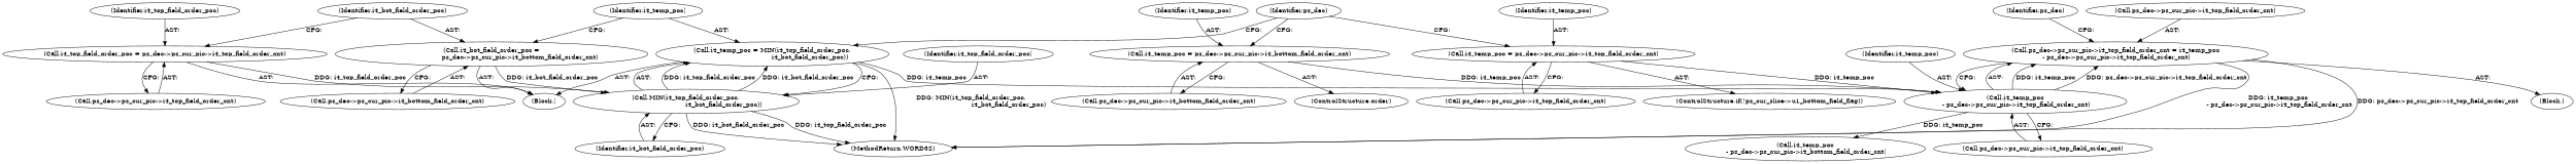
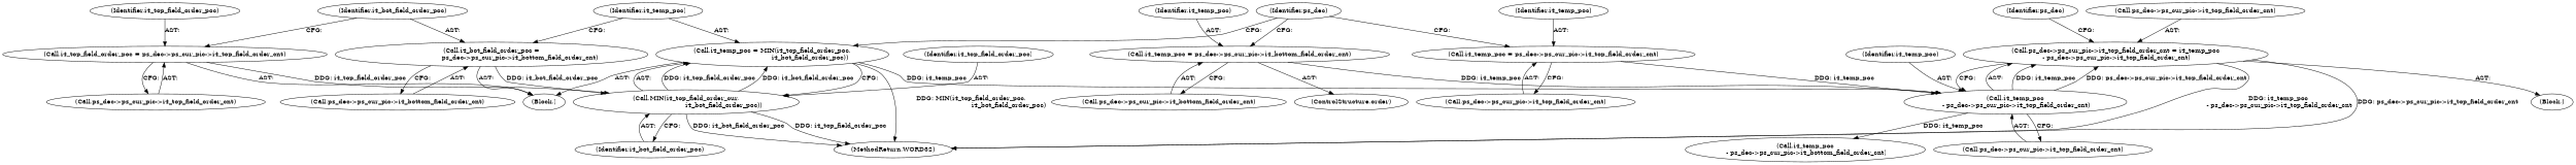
  digraph {
    n1 [label="(Call,ps_dec->ps_cur_pic->i4_top_field_order_cnt = i4_temp_poc\n - ps_dec->ps_cur_pic->i4_top_field_order_cnt)"]
    n2 [label="(Call,i4_temp_poc\n - ps_dec->ps_cur_pic->i4_top_field_order_cnt)"]
    n3 [label="(MethodReturn,WORD32)"]
    n4 [label="(Block,)"]
    n5 [label="(Call,ps_dec->ps_cur_pic->i4_top_field_order_cnt)"]
    n6 [label="(Call,i4_temp_poc\n - ps_dec->ps_cur_pic->i4_bottom_field_order_cnt)"]
    n7 [label="(Call,i4_temp_poc = MIN(i4_top_field_order_poc,\n                                     i4_bot_field_order_poc))"]
-   n8 [label="(Call,MIN(i4_top_field_order_poc,\n                                     i4_bot_field_order_poc))"]
+   n8 [label="(Call,MIN(i4_top_field_order_cur,\n                                     i4_bot_field_order_poc))"]
    n9 [label="(Block,)"]
    n10 [label="(Identifier,i4_bot_field_order_poc)"]
    n11 [label="(Call,i4_top_field_order_poc = ps_dec->ps_cur_pic->i4_top_field_order_cnt)"]
    n12 [label="(Call,ps_dec->ps_cur_pic->i4_top_field_order_cnt)"]
    n13 [label="(Call,i4_bot_field_order_poc =\n                            ps_dec->ps_cur_pic->i4_bottom_field_order_cnt)"]
    n14 [label="(Call,ps_dec->ps_cur_pic->i4_bottom_field_order_cnt)"]
    n15 [label="(Call,i4_temp_poc = ps_dec->ps_cur_pic->i4_bottom_field_order_cnt)"]
    n16 [label="(ControlStructure,order)"]
    n17 [label="(Call,ps_dec->ps_cur_pic->i4_bottom_field_order_cnt)"]
    n18 [label="(Call,i4_temp_poc = ps_dec->ps_cur_pic->i4_top_field_order_cnt)"]
-   n19 [label="(ControlStructure,if(!ps_cur_slice->u1_bottom_field_flag))"]
    n20 [label="(Call,ps_dec->ps_cur_pic->i4_top_field_order_cnt)"]
    n21 [label="(Identifier,i4_temp_poc)"]
    n22 [label="(Identifier,i4_temp_poc)"]
    n23 [label="(Identifier,ps_dec)"]
    n24 [label="(Identifier,i4_top_field_order_poc)"]
    n25 [label="(Identifier,ps_dec)"]
    n26 [label="(Identifier,i4_temp_poc)"]
    n27 [label="(Identifier,i4_top_field_order_poc)"]
    n28 [label="(Identifier,i4_temp_poc)"]
    n29 [label="(Call,ps_dec->ps_cur_pic->i4_top_field_order_cnt)"]
    n30 [label="(Identifier,i4_bot_field_order_poc)"]
    n1 -> n2 [label="CFG: "]
    n1 -> n3 [label="DDG: i4_temp_poc\n - ps_dec->ps_cur_pic->i4_top_field_order_cnt"]
    n1 -> n3 [label="DDG: ps_dec->ps_cur_pic->i4_top_field_order_cnt"]
    n1 -> n4 [label="AST: "]
    n2 -> n1 [label="AST: "]
    n2 -> n1 [label="DDG: i4_temp_poc"]
    n2 -> n1 [label="DDG: ps_dec->ps_cur_pic->i4_top_field_order_cnt"]
    n2 -> n5 [label="CFG: "]
    n2 -> n6 [label="DDG: i4_temp_poc"]
    n5 -> n2 [label="AST: "]
    n7 -> n2 [label="DDG: i4_temp_poc"]
    n7 -> n3 [label="DDG: MIN(i4_top_field_order_poc,\n                                     i4_bot_field_order_poc)"]
    n7 -> n8 [label="CFG: "]
    n7 -> n9 [label="AST: "]
    n8 -> n3 [label="DDG: i4_bot_field_order_poc"]
    n8 -> n3 [label="DDG: i4_top_field_order_poc"]
    n8 -> n7 [label="AST: "]
    n8 -> n7 [label="DDG: i4_top_field_order_poc"]
    n8 -> n7 [label="DDG: i4_bot_field_order_poc"]
    n8 -> n10 [label="CFG: "]
    n10 -> n8 [label="AST: "]
    n11 -> n8 [label="DDG: i4_top_field_order_poc"]
    n11 -> n9 [label="AST: "]
    n11 -> n12 [label="CFG: "]
    n12 -> n11 [label="AST: "]
    n13 -> n8 [label="DDG: i4_bot_field_order_poc"]
    n13 -> n9 [label="AST: "]
    n13 -> n14 [label="CFG: "]
    n14 -> n13 [label="AST: "]
    n15 -> n2 [label="DDG: i4_temp_poc"]
    n15 -> n16 [label="AST: "]
    n15 -> n17 [label="CFG: "]
    n17 -> n15 [label="AST: "]
    n18 -> n2 [label="DDG: i4_temp_poc"]
-   n18 -> n19 [label="AST: "]
    n18 -> n20 [label="CFG: "]
    n20 -> n18 [label="AST: "]
    n21 -> n15 [label="AST: "]
    n22 -> n2 [label="AST: "]
    n23 -> n7 [label="CFG: "]
    n23 -> n15 [label="CFG: "]
    n23 -> n18 [label="CFG: "]
    n24 -> n11 [label="AST: "]
    n25 -> n1 [label="CFG: "]
    n26 -> n18 [label="AST: "]
    n27 -> n8 [label="AST: "]
    n28 -> n7 [label="AST: "]
    n28 -> n13 [label="CFG: "]
    n29 -> n1 [label="AST: "]
    n30 -> n11 [label="CFG: "]
    n30 -> n13 [label="AST: "]
  }
